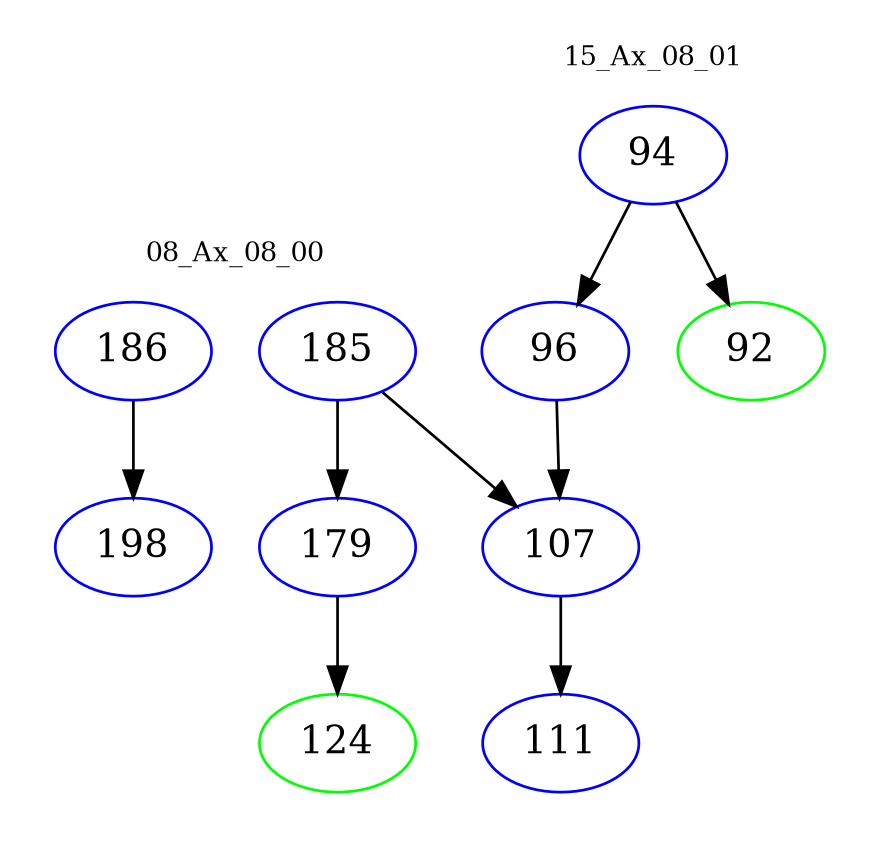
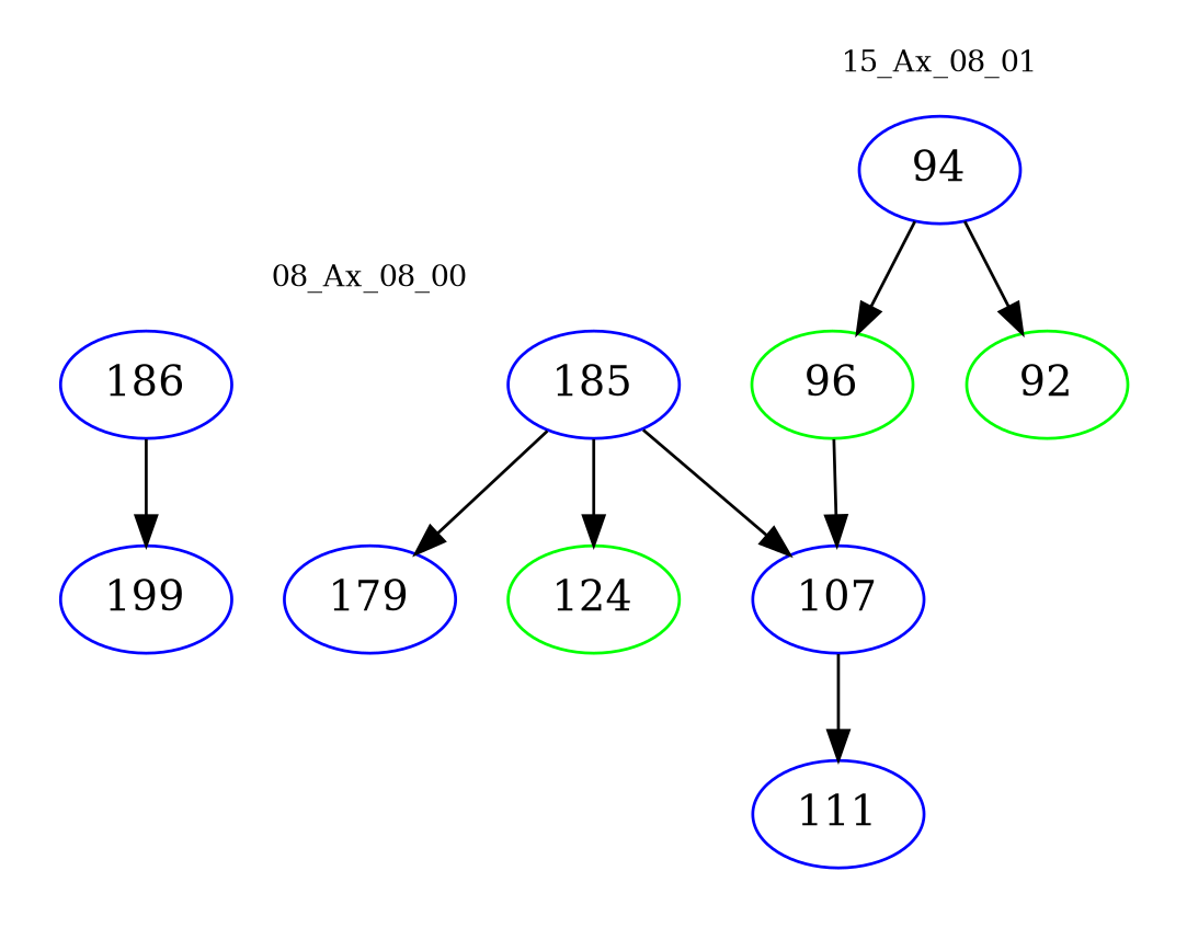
  digraph {
    node [color=blue]
    edge [color=black]
-   n1 [label=96]
+   n1 [color=green label=96]
    n2 [label=94]
    n3 [label=107]
    n4 [color=green label=92]
    n5 [label=111]
    n6 [label=185]
    n7 [label=179]
    n8 [label=186]
    n9 [color=green label=124]
-   n10 [label=198]
+   n10 [label=199]
    subgraph cluster_1 {
      color=white
      fontsize=10
      label="15_Ax_08_01"
      n1
      n2
      n3
      n4
      n5
    }
    subgraph cluster_2 {
      color=white
      fontsize=10
      label="08_Ax_08_00"
      n6
      n7
      n8
      n9
      n10
    }
    n1 -> n3
    n2 -> n1
    n2 -> n4
    n3 -> n5
    n6 -> n3
    n6 -> n7
-   n7 -> n9
+   n6 -> n9
    n8 -> n10
  }
